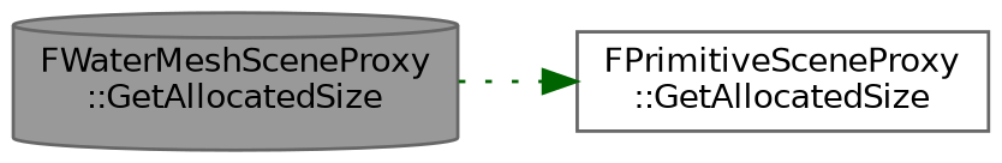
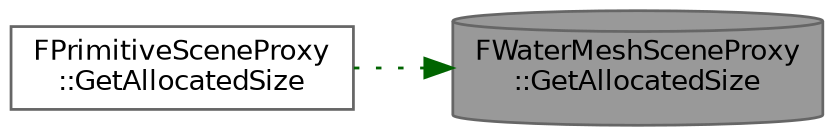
  digraph {
    rankdir=LR
    node [fontname=Helvetica fontsize=10 style=filled]
    n1 [color=gray40 fillcolor=grey60 fontcolor=black height=0.2 label="FWaterMeshSceneProxy\l::GetAllocatedSize" shape=cylinder width=0.4]
    n2 [color=grey40 fillcolor=white height=0.2 label="FPrimitiveSceneProxy\l::GetAllocatedSize" shape=box width=0.4]
-   n1 -> n2 [color=darkgreen fontname=Helvetica fontsize=10 labelfontname=Helvetica labelfontsize=10 style=dotted]
+   n2 -> n1 [color=darkgreen fontname=Helvetica fontsize=10 labelfontname=Helvetica labelfontsize=10 style=dotted]
  }
